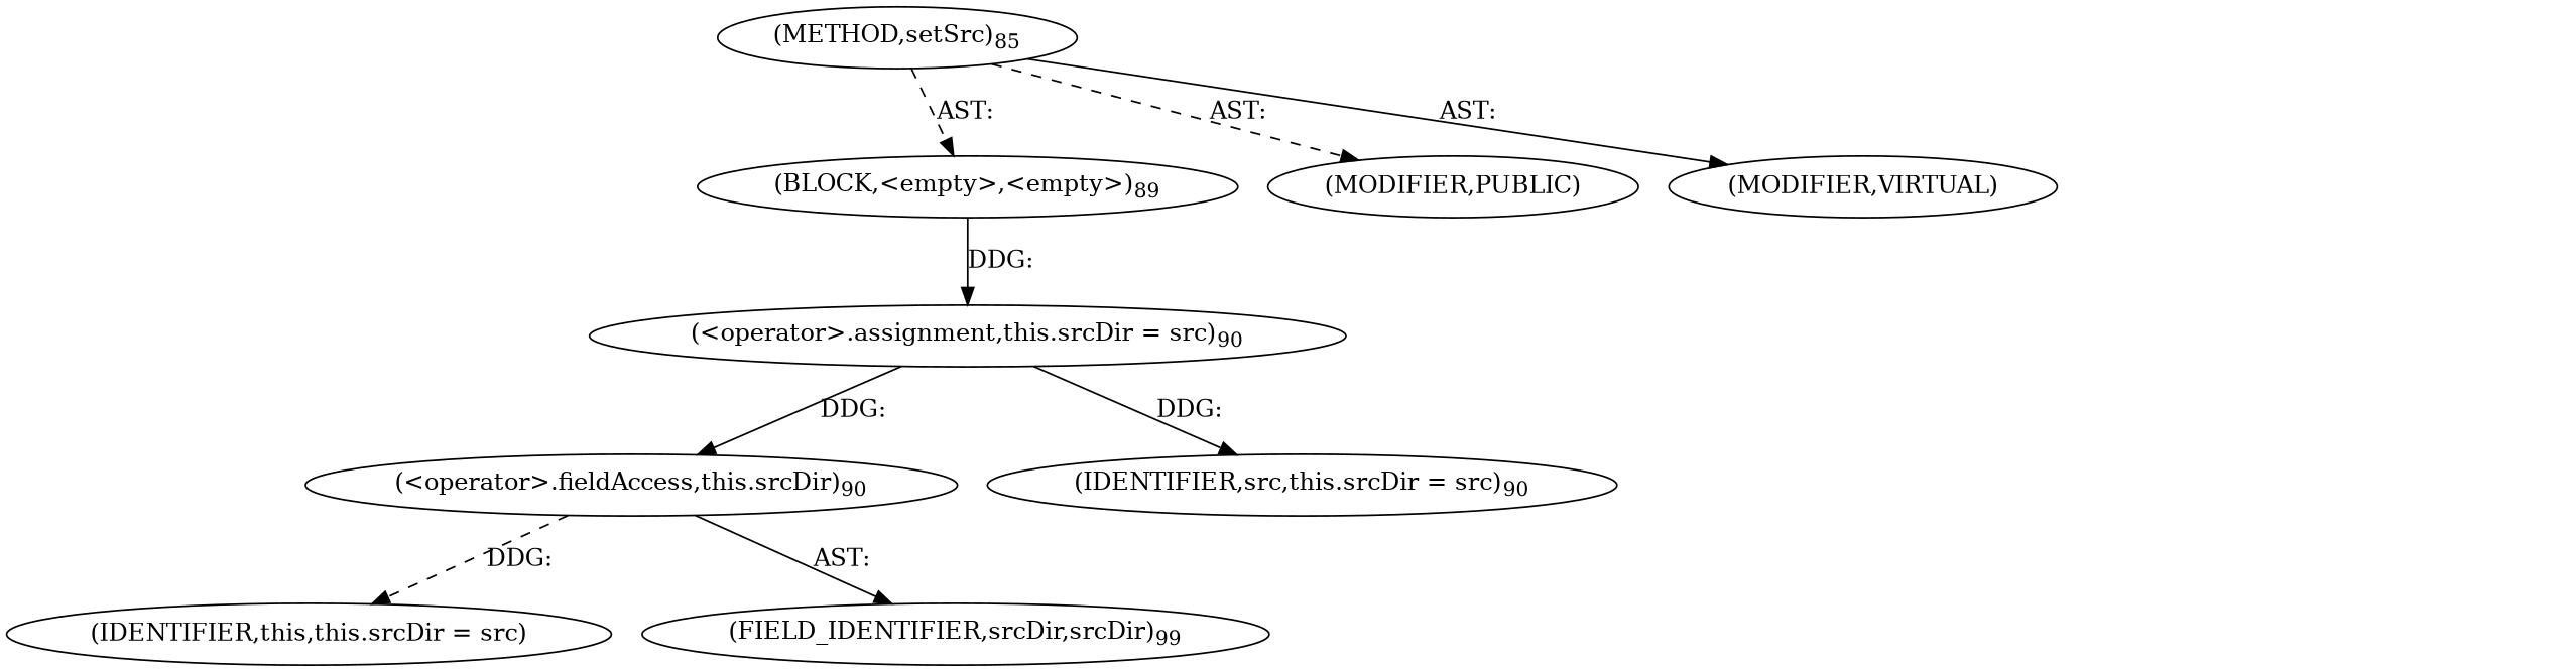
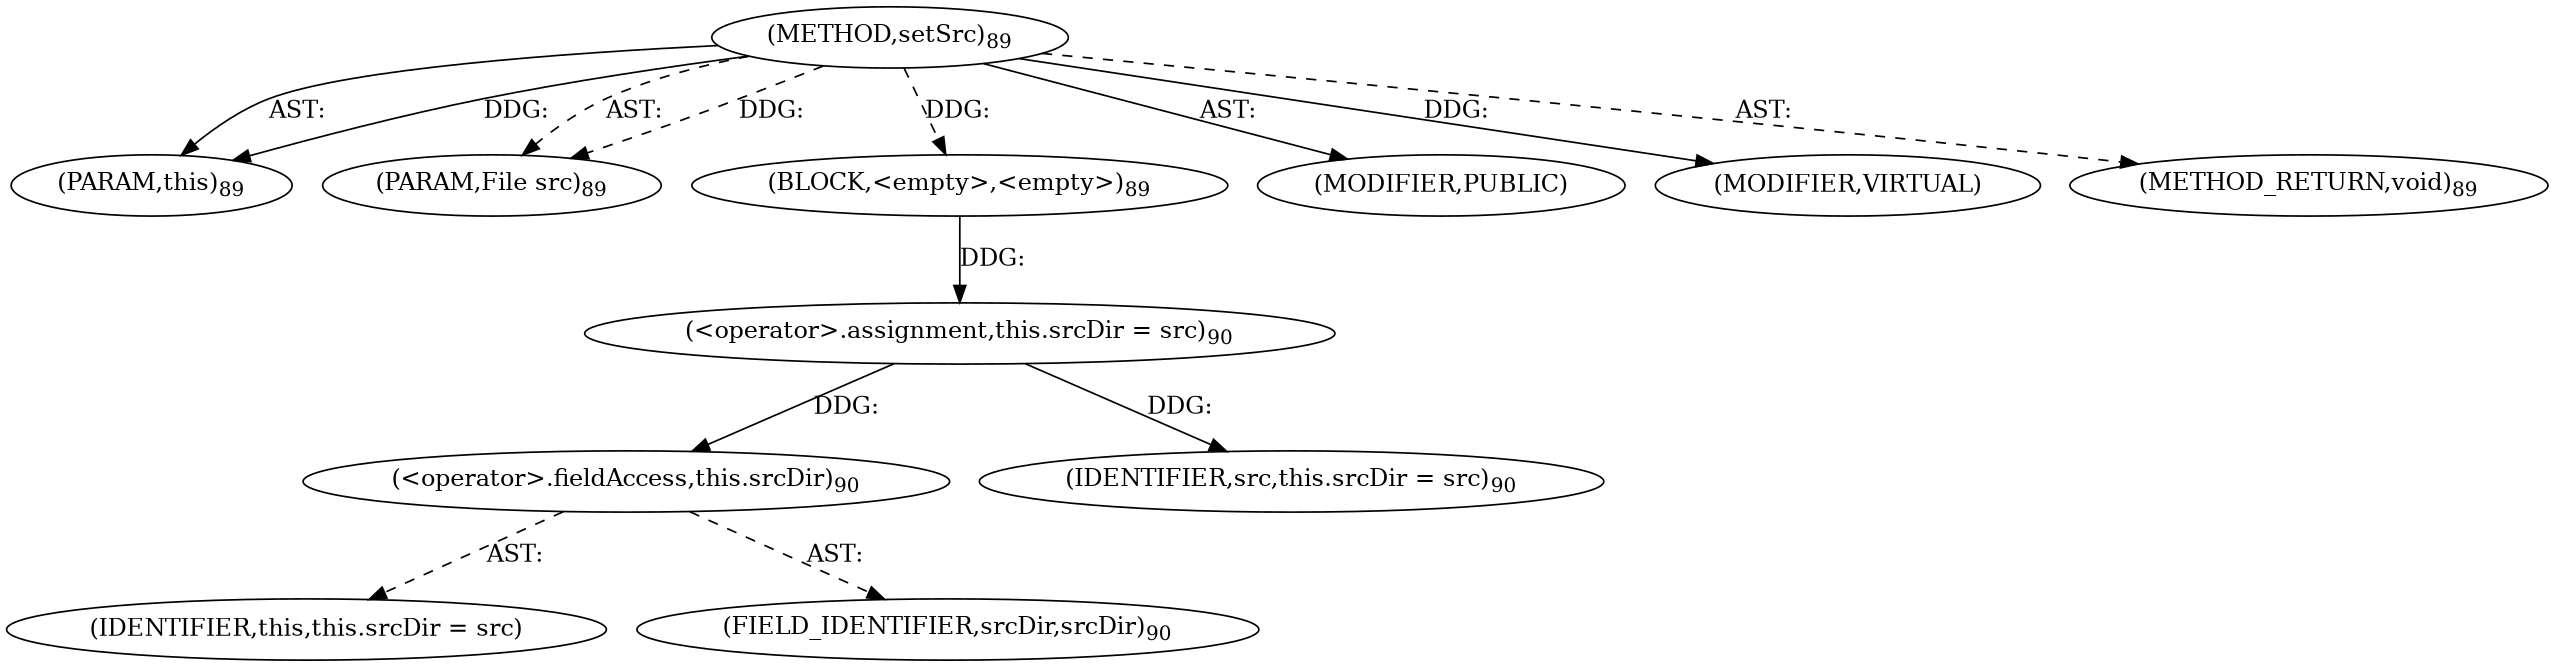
  digraph {
    edge [style=solid]
-   n1 [label=<(METHOD,setSrc)<SUB>85</SUB>>]
+   n1 [label=<(METHOD,setSrc)<SUB>89</SUB>>]
+   n2 [label=<(PARAM,this)<SUB>89</SUB>>]
+   n3 [label=<(PARAM,File src)<SUB>89</SUB>>]
    n4 [label=<(BLOCK,&lt;empty&gt;,&lt;empty&gt;)<SUB>89</SUB>>]
    n5 [label=<(MODIFIER,PUBLIC)>]
    n6 [label=<(MODIFIER,VIRTUAL)>]
+   n7 [label=<(METHOD_RETURN,void)<SUB>89</SUB>>]
    n8 [label=<(&lt;operator&gt;.assignment,this.srcDir = src)<SUB>90</SUB>>]
    n9 [label=<(&lt;operator&gt;.fieldAccess,this.srcDir)<SUB>90</SUB>>]
    n10 [label=<(IDENTIFIER,src,this.srcDir = src)<SUB>90</SUB>>]
    n11 [label=<(IDENTIFIER,this,this.srcDir = src)>]
-   n12 [label=<(FIELD_IDENTIFIER,srcDir,srcDir)<SUB>99</SUB>>]
-   n1 -> n4 [label="AST: " style=dashed]
-   n1 -> n5 [label="AST: " style=dashed]
-   n1 -> n6 [label="AST: "]
+   n12 [label=<(FIELD_IDENTIFIER,srcDir,srcDir)<SUB>90</SUB>>]
+   n1 -> n2 [label="AST: "]
+   n1 -> n2 [label="DDG: "]
+   n1 -> n3 [label="AST: " style=dashed]
+   n1 -> n3 [label="DDG: " style=dashed]
+   n1 -> n4 [label="DDG: " style=dashed]
+   n1 -> n5 [label="AST: "]
+   n1 -> n6 [label="DDG: "]
+   n1 -> n7 [label="AST: " style=dashed]
    n4 -> n8 [label="DDG: "]
    n8 -> n9 [label="DDG: "]
    n8 -> n10 [label="DDG: "]
-   n9 -> n11 [label="DDG: " style=dashed]
-   n9 -> n12 [label="AST: "]
+   n9 -> n11 [label="AST: " style=dashed]
+   n9 -> n12 [label="AST: " style=dashed]
  }
